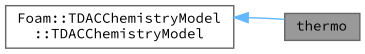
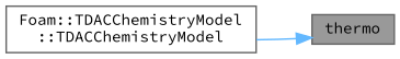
  digraph {
    rankdir=RL
    fontname="Source Code Pro"
    node [fontname="Source Code Pro" fontsize=10 shape=box style=filled]
    n1 [color=gray40 fillcolor=grey60 fontcolor=black height=0.2 label=thermo width=0.4]
    n2 [color=grey40 fillcolor=white height=0.2 label="Foam::TDACChemistryModel\l::TDACChemistryModel" width=0.4]
-   n2 -> n1 [color=steelblue1 dir=back fontname="Source Code Pro" fontsize=10 labelfontname=Helvetica labelfontsize=10 style=solid]
+   n1 -> n2 [color=steelblue1 dir=back fontname="Source Code Pro" fontsize=10 labelfontname=Helvetica labelfontsize=10 style=solid]
  }
